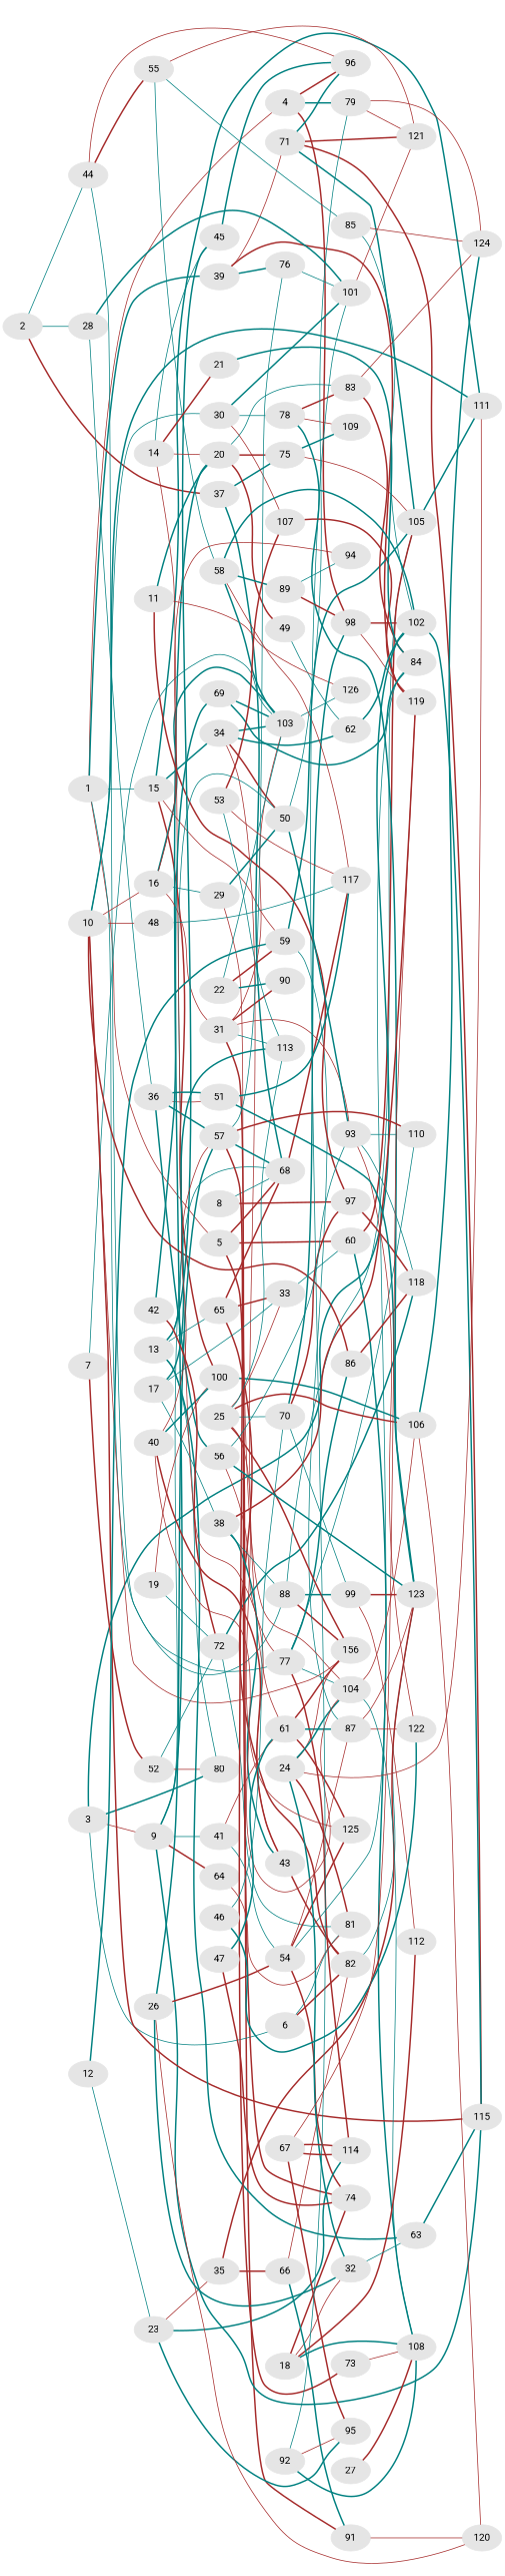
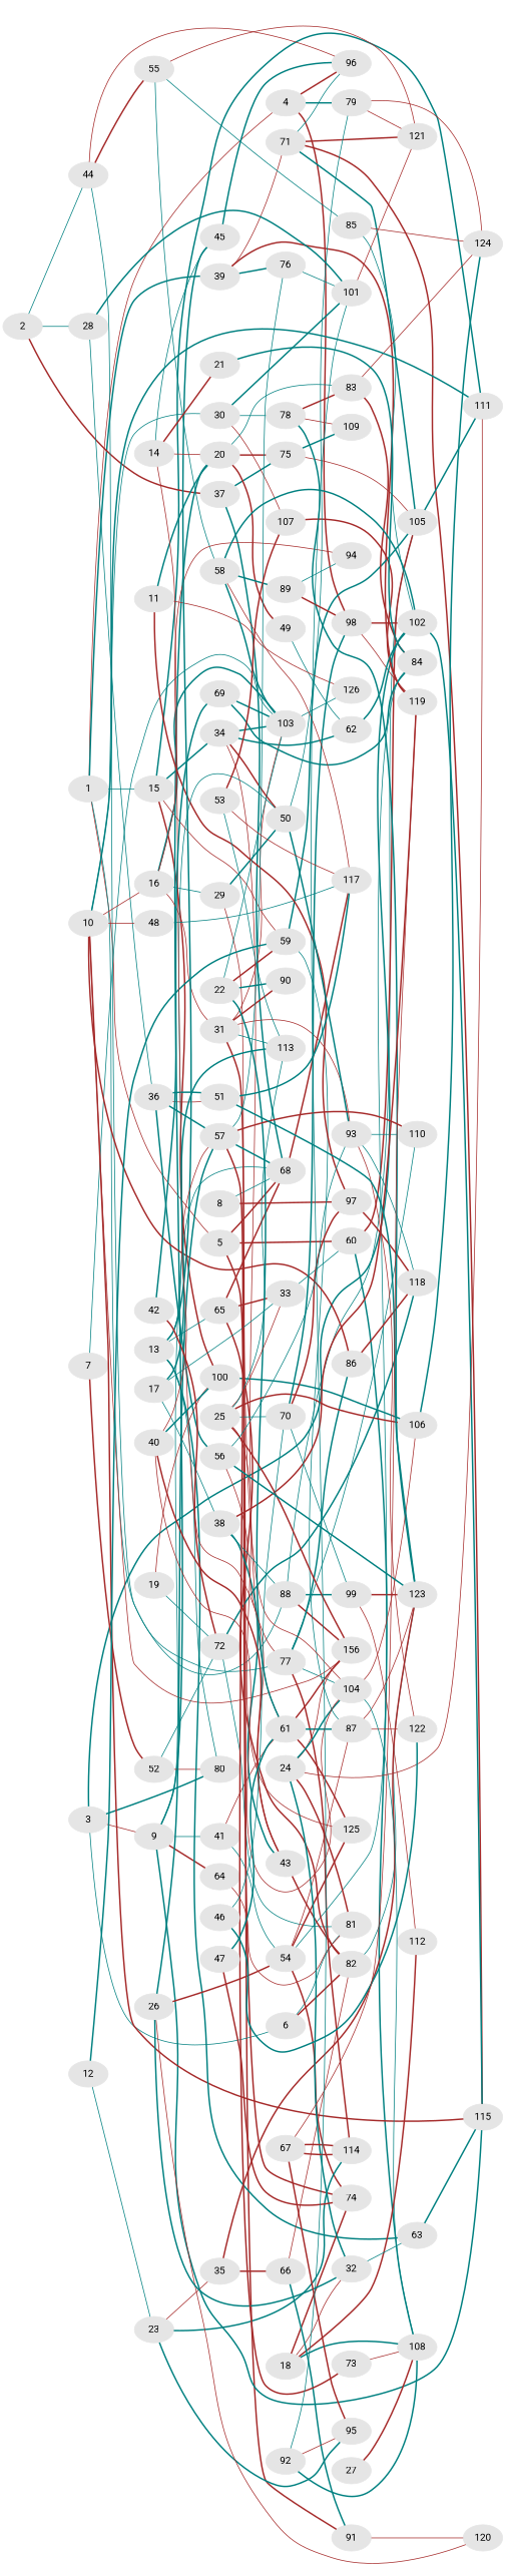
  graph {
    fontname=Roboto
    rankdir=LR
    node [color=gray90 fontname=Roboto style=filled]
    edge [color=teal fontname=Roboto style=bold]
    1
    4
    5
    15
    39
    88
    79
    96
    98
    60
    68
    91
    111
    59
    34
    100
    119
    71
    76
    n20 [label=156]
    105
    99
    2
    28
    37
    44
    36
    101
    75
    55
    77
    3
    6
    9
    80
    102
    81
    82
    20
    41
    64
    115
    121
    124
    108
    117
    120
    123
    7
    52
    103
    72
    126
    8
    97
    118
    49
    83
    61
    54
    10
    16
    30
    48
    86
    29
    31
    94
    78
    107
    11
    12
    23
    35
    95
    114
    87
    13
    45
    50
    63
    65
    93
    33
    14
    21
    43
    84
    62
    106
    104
    113
    74
    90
    17
    38
    18
    32
    112
    19
    109
    22
    125
    66
    24
    25
    70
    69
    26
    57
    73
    110
    27
    51
    56
    122
    40
    42
    58
    85
    46
    47
    53
    89
    67
    92
    1 -- 4 [color=brown style=solid]
    1 -- 5 [color=brown style=solid]
    1 -- 15 [style=solid]
    1 -- 39
    1 -- 88 [style=solid]
    4 -- 79
    4 -- 96 [color=brown]
    4 -- 98 [color=brown]
    5 -- 60 [color=brown]
    5 -- 68 [color=brown]
    5 -- 91 [color=brown]
    15 -- 111
    15 -- 59 [color=brown style=solid]
    15 -- 34
    15 -- 100 [color=brown]
    39 -- 119 [color=brown]
    39 -- 71 [color=brown style=solid]
    39 -- 76
    88 -- n20 [color=brown]
    88 -- 105 [style=solid]
    88 -- 99
    79 -- 121 [color=brown style=solid]
    79 -- 124 [color=brown style=solid]
    98 -- 119 [color=brown style=solid]
    98 -- 102 [color=brown]
    60 -- 105 [color=brown]
    60 -- 108
    68 -- 117 [color=brown]
    91 -- 120 [color=brown style=solid]
    59 -- 105
    59 -- 87 [style=solid]
    34 -- 103
    34 -- 61 [color=brown style=solid]
    34 -- 50 [color=brown]
    34 -- 62
    100 -- 106
-   71 -- 96
+   71 -- 96 [style=solid]
    71 -- 105
    71 -- 115 [color=brown]
    71 -- 121 [color=brown]
    76 -- 101 [style=solid]
    105 -- 111
    99 -- 123 [color=brown]
    99 -- 112 [color=brown style=solid]
    2 -- 28 [style=solid]
    2 -- 37 [color=brown]
    2 -- 44 [style=solid]
    28 -- 36 [style=solid]
    28 -- 101
    37 -- 68
    37 -- 75
    44 -- 96 [color=brown style=solid]
    44 -- 55 [color=brown]
    44 -- 77 [style=solid]
    36 -- 57
    36 -- 51 [color=brown style=solid]
    36 -- 51
    36 -- 56
    101 -- 121 [color=brown style=solid]
    75 -- 105 [color=brown style=solid]
    75 -- 109
    55 -- 121 [color=brown style=solid]
    55 -- 58 [style=solid]
    55 -- 85 [style=solid]
    77 -- 86
    77 -- 114 [color=brown]
    77 -- 104 [style=solid]
    77 -- 110 [style=solid]
    3 -- 6 [style=solid]
    3 -- 9 [color=brown style=solid]
    3 -- 80
    3 -- 102
    6 -- 81 [style=solid]
    6 -- 82 [color=brown]
    9 -- 68 [style=solid]
    9 -- 20
    9 -- 41 [style=solid]
    9 -- 64 [color=brown]
    9 -- 115
    102 -- 115
    82 -- 123 [style=solid]
    20 -- 75 [color=brown]
    20 -- 49 [color=brown]
    20 -- 83 [style=solid]
    41 -- 61 [color=brown style=solid]
    41 -- 54 [style=solid]
    64 -- 81 [color=brown style=solid]
    7 -- 52 [color=brown]
    7 -- 103 [style=solid]
    52 -- 80 [color=brown style=solid]
    52 -- 72 [style=solid]
    103 -- 126 [style=solid]
    72 -- 81 [style=solid]
    72 -- 118
    8 -- 68 [style=solid]
    8 -- 97 [color=brown]
    97 -- 118 [color=brown]
    49 -- 62 [style=solid]
    83 -- 124 [color=brown style=solid]
    83 -- 84 [color=brown]
    61 -- n20 [color=brown]
    61 -- 87
    61 -- 125 [color=brown]
    54 -- 87 [color=brown style=solid]
    54 -- 84 [style=solid]
    54 -- 74 [color=brown]
    54 -- 125 [color=brown]
    10 -- 111
    10 -- n20 [color=brown style=solid]
    10 -- 115 [color=brown]
    10 -- 16 [color=brown style=solid]
    10 -- 30 [style=solid]
    10 -- 48 [color=brown style=solid]
    10 -- 86 [color=brown]
    16 -- 103
    16 -- 29 [style=solid]
    16 -- 31 [color=brown style=solid]
    16 -- 94 [color=brown style=solid]
    30 -- 101
    30 -- 78 [style=solid]
    30 -- 107 [color=brown style=solid]
    48 -- 117 [style=solid]
    86 -- 118 [color=brown]
    29 -- 50
    29 -- 104 [color=brown style=solid]
    31 -- 103 [color=brown style=solid]
    31 -- 93 [color=brown style=solid]
    31 -- 113 [style=solid]
    31 -- 74 [color=brown]
    31 -- 90 [color=brown]
    78 -- 123
    78 -- 83 [color=brown]
    78 -- 109 [color=brown style=solid]
    107 -- 119 [color=brown]
    11 -- 20
    11 -- 126 [color=brown style=solid]
    11 -- 97 [color=brown]
    12 -- 59
    12 -- 23 [style=solid]
    23 -- 35 [color=brown style=solid]
    23 -- 95
    23 -- 114
    35 -- 123 [color=brown]
    35 -- 66 [color=brown]
    87 -- 123 [color=brown style=solid]
    87 -- 122 [color=brown style=solid]
    13 -- 80 [style=solid]
    13 -- 45
    13 -- 50 [style=solid]
    13 -- 63
    13 -- 65 [style=solid]
    45 -- 96
    50 -- 79 [style=solid]
    50 -- 93
    63 -- 115
    65 -- 68 [color=brown]
    65 -- 82 [color=brown]
    65 -- 33 [color=brown]
    93 -- 118 [style=solid]
    93 -- 110 [style=solid]
    93 -- 122 [color=brown style=solid]
    33 -- 60 [style=solid]
    14 -- 20 [color=brown style=solid]
    14 -- 45 [style=solid]
    14 -- 21 [color=brown]
    14 -- 43 [color=brown style=solid]
    21 -- 84
    43 -- 82 [color=brown]
    62 -- 102
    106 -- 124
-   106 -- 120 [color=brown style=solid]
    104 -- 108 [style=solid]
    104 -- 106 [color=brown style=solid]
    17 -- 33 [style=solid]
    17 -- 113
    17 -- 38 [style=solid]
    38 -- 88 [style=solid]
    38 -- 119 [color=brown]
    38 -- 43
    18 -- 108
    18 -- 74 [color=brown]
    18 -- 32 [color=brown style=solid]
    18 -- 112 [color=brown]
    32 -- 63 [style=solid]
    19 -- 100 [color=brown style=solid]
    19 -- 72 [style=solid]
    22 -- 59 [color=brown]
    22 -- 103 [style=solid]
+   22 -- 61
    22 -- 90
    66 -- 91
    66 -- 82 [color=brown style=solid]
    24 -- 111 [color=brown style=solid]
    24 -- n20 [color=brown style=solid]
    24 -- 81 [color=brown]
    24 -- 104
    24 -- 32
    25 -- n20 [color=brown]
    25 -- 33 [color=brown style=solid]
    25 -- 106 [color=brown]
    25 -- 113 [style=solid]
    25 -- 125 [color=brown style=solid]
    25 -- 70 [style=solid]
    70 -- 98
    70 -- 99 [style=solid]
    70 -- 97 [color=brown]
    69 -- 103
    69 -- 84
    26 -- 120 [color=brown style=solid]
    26 -- 54 [color=brown]
    26 -- 32
    26 -- 57
    57 -- 68
    57 -- 76 [style=solid]
    57 -- 73 [color=brown]
    57 -- 110 [color=brown]
    73 -- 108 [color=brown style=solid]
    27 -- 108 [color=brown]
    51 -- 117
    51 -- 123
    56 -- 77 [color=brown style=solid]
    56 -- 123
    56 -- 93 [style=solid]
    40 -- 100
    40 -- 43 [color=brown]
    40 -- 104 [color=brown style=solid]
    40 -- 57 [color=brown style=solid]
    42 -- 72 [color=brown]
    42 -- 69
    58 -- 102
    58 -- 117 [color=brown style=solid]
    58 -- 103
    58 -- 89
    85 -- 102 [style=solid]
    85 -- 124 [color=brown style=solid]
    46 -- 70 [style=solid]
    46 -- 122
    47 -- 61
    47 -- 74 [color=brown]
    53 -- 117 [color=brown style=solid]
    53 -- 107 [color=brown]
    53 -- 113 [style=solid]
    89 -- 98 [color=brown]
    89 -- 94 [style=solid]
    67 -- 119 [color=brown style=solid]
    67 -- 95 [color=brown]
    67 -- 114 [color=brown]
    67 -- 114 [color=brown]
    92 -- 101 [style=solid]
    92 -- 108
    92 -- 95 [color=brown style=solid]
  }
